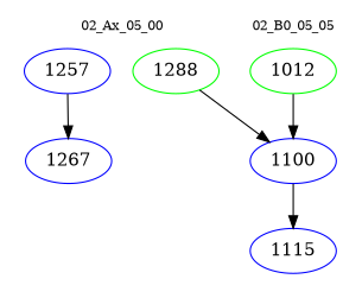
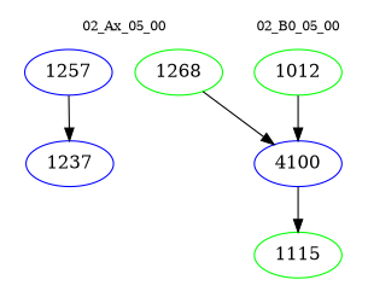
  digraph {
    node [color=blue]
    edge [color=black]
-   n1 [color=green label=1288]
+   n1 [color=green label=1268]
    n2 [label=1257]
-   n3 [label=1267]
+   n3 [label=1237]
    n4 [color=green label=1012]
-   n5 [label=1100]
-   n6 [label=1115]
+   n5 [label=4100]
+   n6 [color=green label=1115]
    subgraph cluster_1 {
      color=white
      fontsize=10
      label="02_Ax_05_00"
      n1
      n2
      n3
    }
    subgraph cluster_2 {
      color=white
      fontsize=10
-     label="02_B0_05_05"
+     label="02_B0_05_00"
      n4
      n5
      n6
    }
    n1 -> n5
    n2 -> n3
    n4 -> n5
    n5 -> n6
  }
